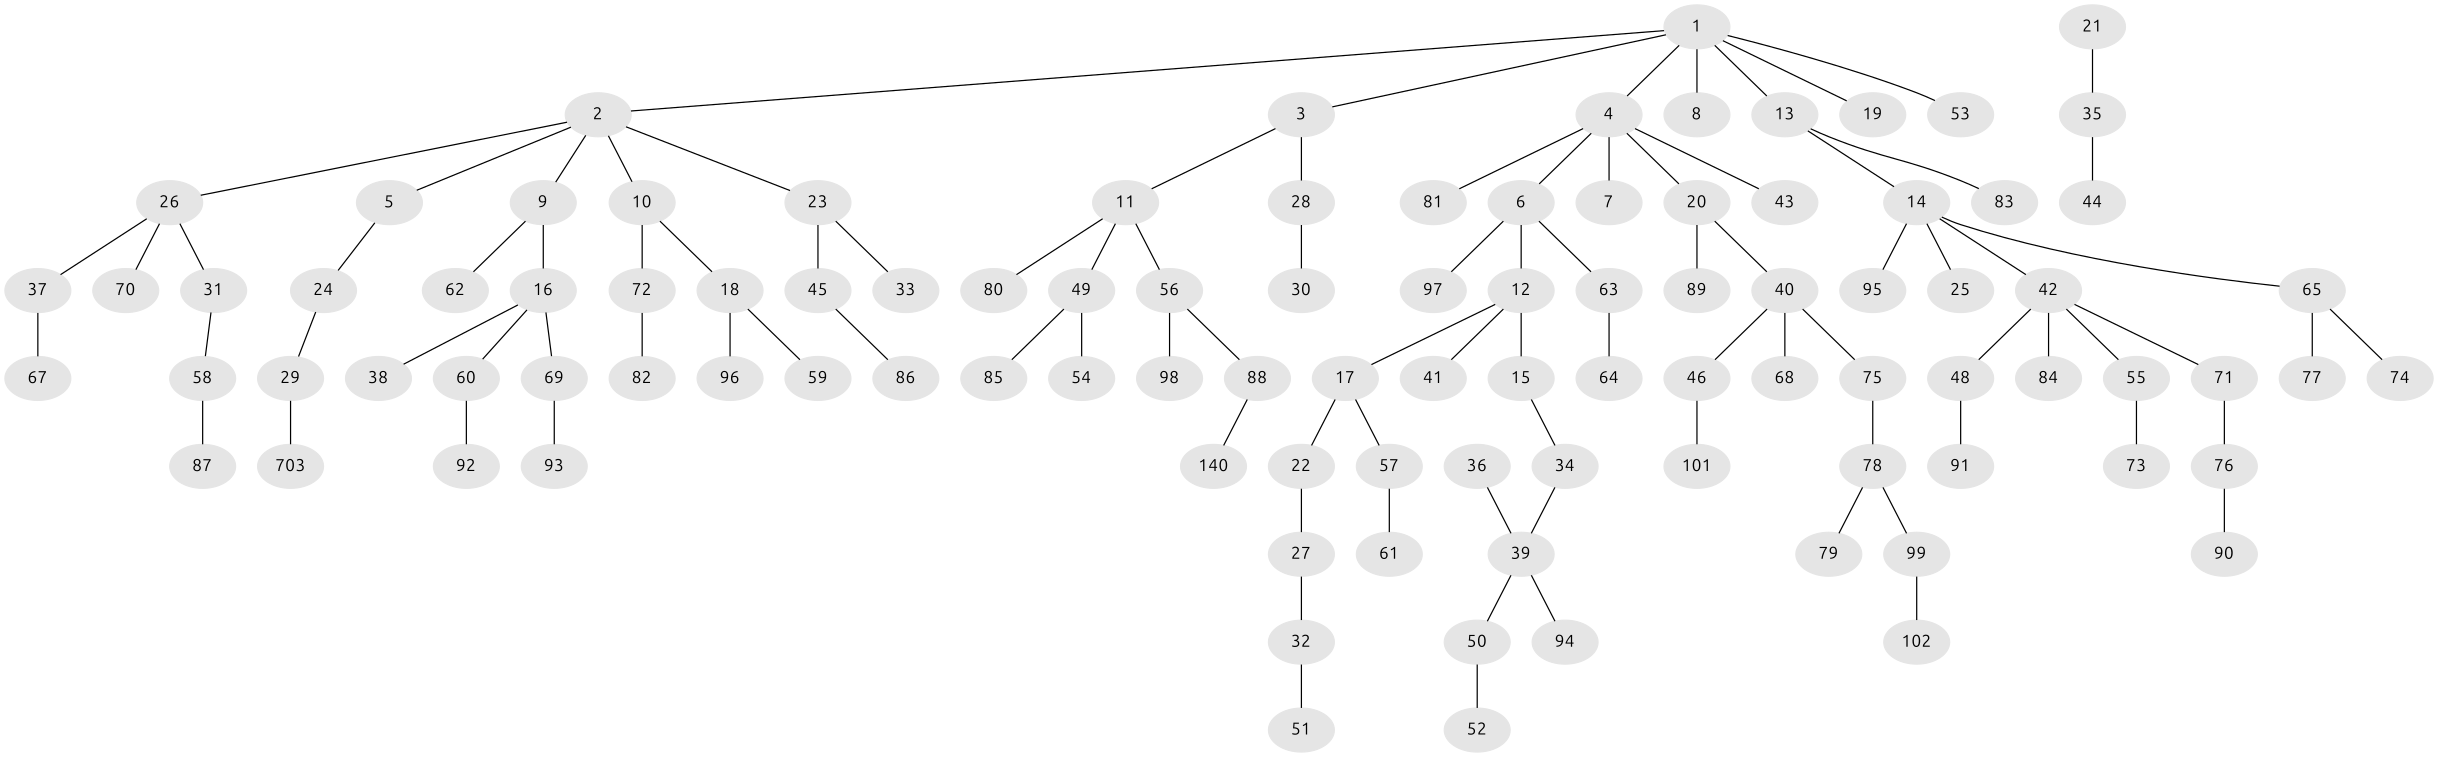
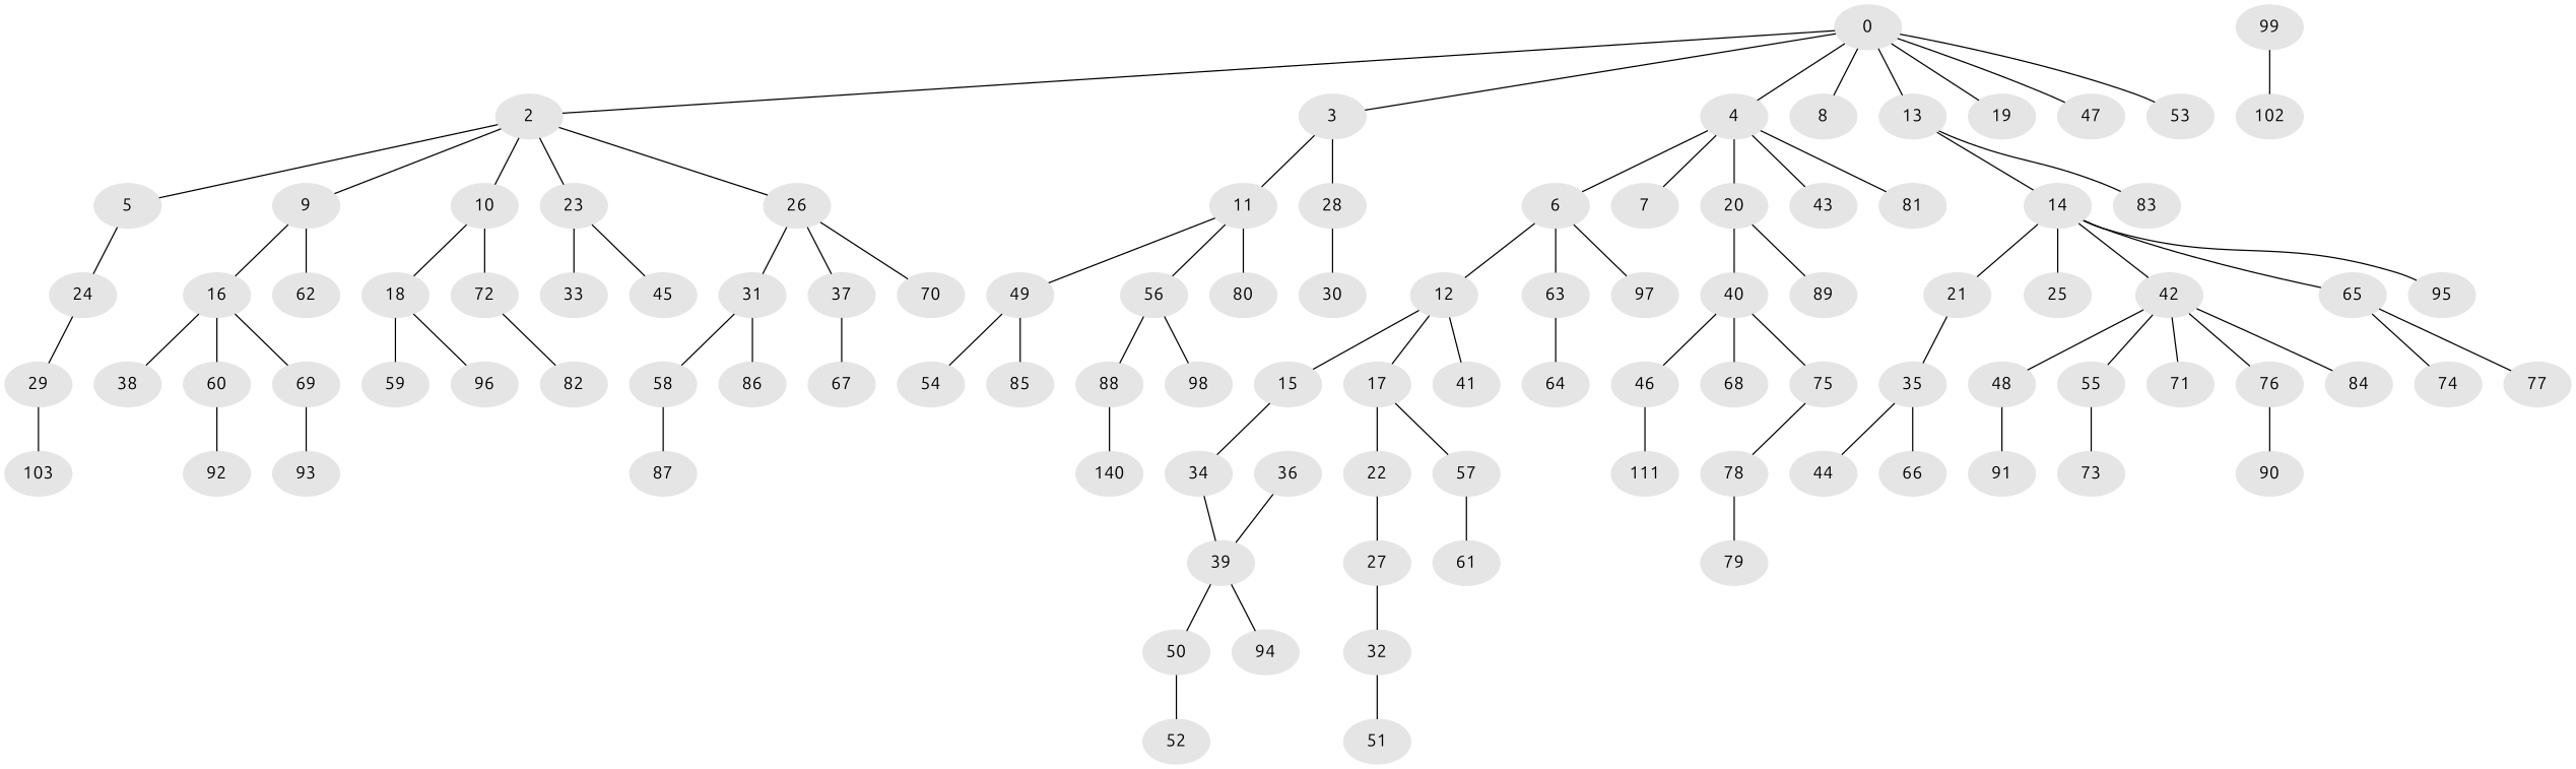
  graph {
    fontname=Ubuntu
    node [color=gray90 fontname=Ubuntu style=filled]
    edge [fontname=Ubuntu]
-   1
+   1 [label=0]
    2
    3
    4
    8
    13
    19
+   47
    53
    5
    9
    10
    23
    26
    11
    28
    6
    7
    20
    43
    81
    14
    83
    24
    16
    62
    18
    72
    33
    45
    31
    37
    70
    49
    56
    80
    30
    12
    63
    97
    40
    89
    29
    15
    17
    41
    64
    38
    60
    69
    59
    96
    82
    54
    85
    88
    98
    34
    22
    57
    21
    25
    42
    65
    95
    35
    48
    55
    71
    76
    84
    74
    77
    39
    92
    93
    27
    61
    46
    68
    75
    44
+   66
    32
-   103 [label=703]
+   103
    58
    86
    67
    51
    87
    36
    50
    94
    52
-   101
+   101 [label=111]
    78
    91
    73
    90
    n100 [label=140]
    79
    99
    102
    1 -- 2
    1 -- 3
    1 -- 4
    1 -- 8
    1 -- 13
    1 -- 19
+   1 -- 47
    1 -- 53
    2 -- 5
    2 -- 9
    2 -- 10
    2 -- 23
    2 -- 26
    3 -- 11
    3 -- 28
    4 -- 6
    4 -- 7
    4 -- 20
    4 -- 43
    4 -- 81
    13 -- 14
    13 -- 83
    5 -- 24
    9 -- 16
    9 -- 62
    10 -- 18
    10 -- 72
    23 -- 33
    23 -- 45
    26 -- 31
    26 -- 37
    26 -- 70
    11 -- 49
    11 -- 56
    11 -- 80
    28 -- 30
    6 -- 12
    6 -- 63
    6 -- 97
    20 -- 40
    20 -- 89
+   14 -- 21
    14 -- 25
    14 -- 42
    14 -- 65
    14 -- 95
    24 -- 29
    16 -- 38
    16 -- 60
    16 -- 69
    18 -- 59
    18 -- 96
    72 -- 82
    31 -- 58
-   45 -- 86
+   31 -- 86
    37 -- 67
    49 -- 54
    49 -- 85
    56 -- 88
    56 -- 98
    12 -- 15
    12 -- 17
    12 -- 41
    63 -- 64
    40 -- 46
    40 -- 68
    40 -- 75
    29 -- 103
    15 -- 34
    17 -- 22
    17 -- 57
    60 -- 92
    69 -- 93
    88 -- n100
    34 -- 39
    22 -- 27
    57 -- 61
    21 -- 35
    42 -- 48
    42 -- 55
    42 -- 71
-   71 -- 76
+   42 -- 76
    42 -- 84
    65 -- 74
    65 -- 77
    35 -- 44
+   35 -- 66
    48 -- 91
    55 -- 73
    76 -- 90
    39 -- 50
    39 -- 94
    27 -- 32
    46 -- 101
    75 -- 78
    32 -- 51
    58 -- 87
    36 -- 39
    50 -- 52
    78 -- 79
-   78 -- 99
    99 -- 102
  }
